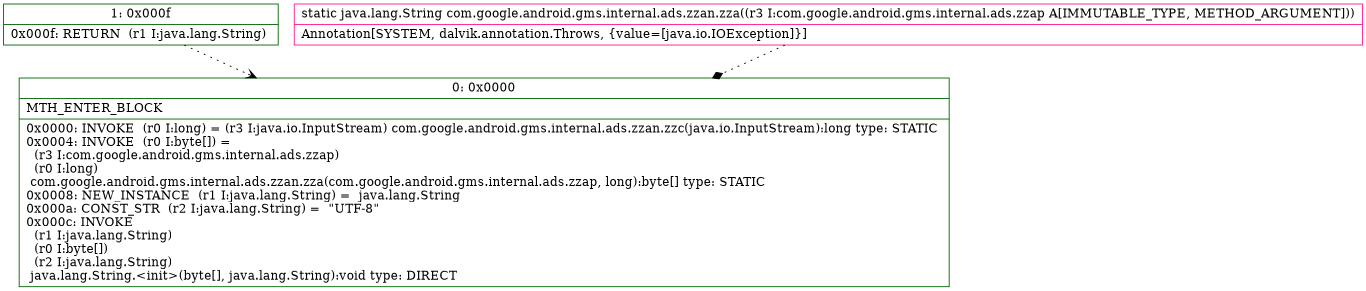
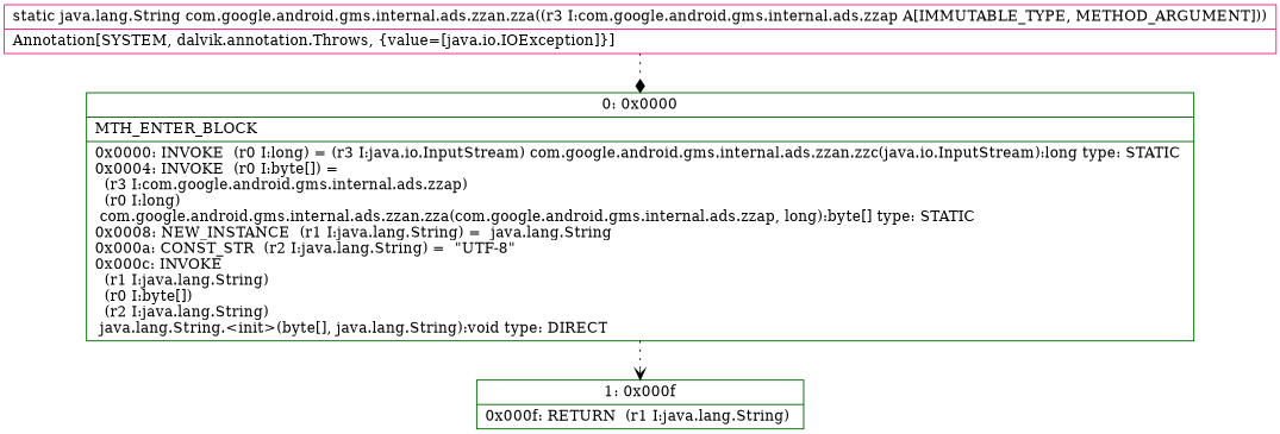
  digraph {
    node [shape=record color=darkgreen]
    edge [style=dotted]
    n1 [label="{0\:\ 0x0000|MTH_ENTER_BLOCK\l|0x0000: INVOKE  (r0 I:long) = (r3 I:java.io.InputStream) com.google.android.gms.internal.ads.zzan.zzc(java.io.InputStream):long type: STATIC \l0x0004: INVOKE  (r0 I:byte[]) = \l  (r3 I:com.google.android.gms.internal.ads.zzap)\l  (r0 I:long)\l com.google.android.gms.internal.ads.zzan.zza(com.google.android.gms.internal.ads.zzap, long):byte[] type: STATIC \l0x0008: NEW_INSTANCE  (r1 I:java.lang.String) =  java.lang.String \l0x000a: CONST_STR  (r2 I:java.lang.String) =  \"UTF\-8\" \l0x000c: INVOKE  \l  (r1 I:java.lang.String)\l  (r0 I:byte[])\l  (r2 I:java.lang.String)\l java.lang.String.\<init\>(byte[], java.lang.String):void type: DIRECT \l}"]
    n2 [label="{1\:\ 0x000f|0x000f: RETURN  (r1 I:java.lang.String) \l}"]
    n3 [label="{static java.lang.String com.google.android.gms.internal.ads.zzan.zza((r3 I:com.google.android.gms.internal.ads.zzap A[IMMUTABLE_TYPE, METHOD_ARGUMENT]))  | Annotation[SYSTEM, dalvik.annotation.Throws, \{value=[java.io.IOException]\}]\l}" color=deeppink]
-   n2 -> n1 [arrowhead=vee]
+   n1 -> n2 [arrowhead=vee]
    n3 -> n1 [arrowhead=diamond]
  }
